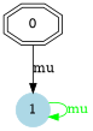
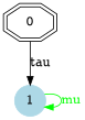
  digraph {
    n1 [label=0 shape=doubleoctagon]
    n2 [color=lightblue label=1 shape=circle style=filled]
-   n1 -> n2 [label=mu]
+   n1 -> n2 [label=tau]
    n2 -> n2 [color=green fontcolor=green label=mu style=filled]
  }
